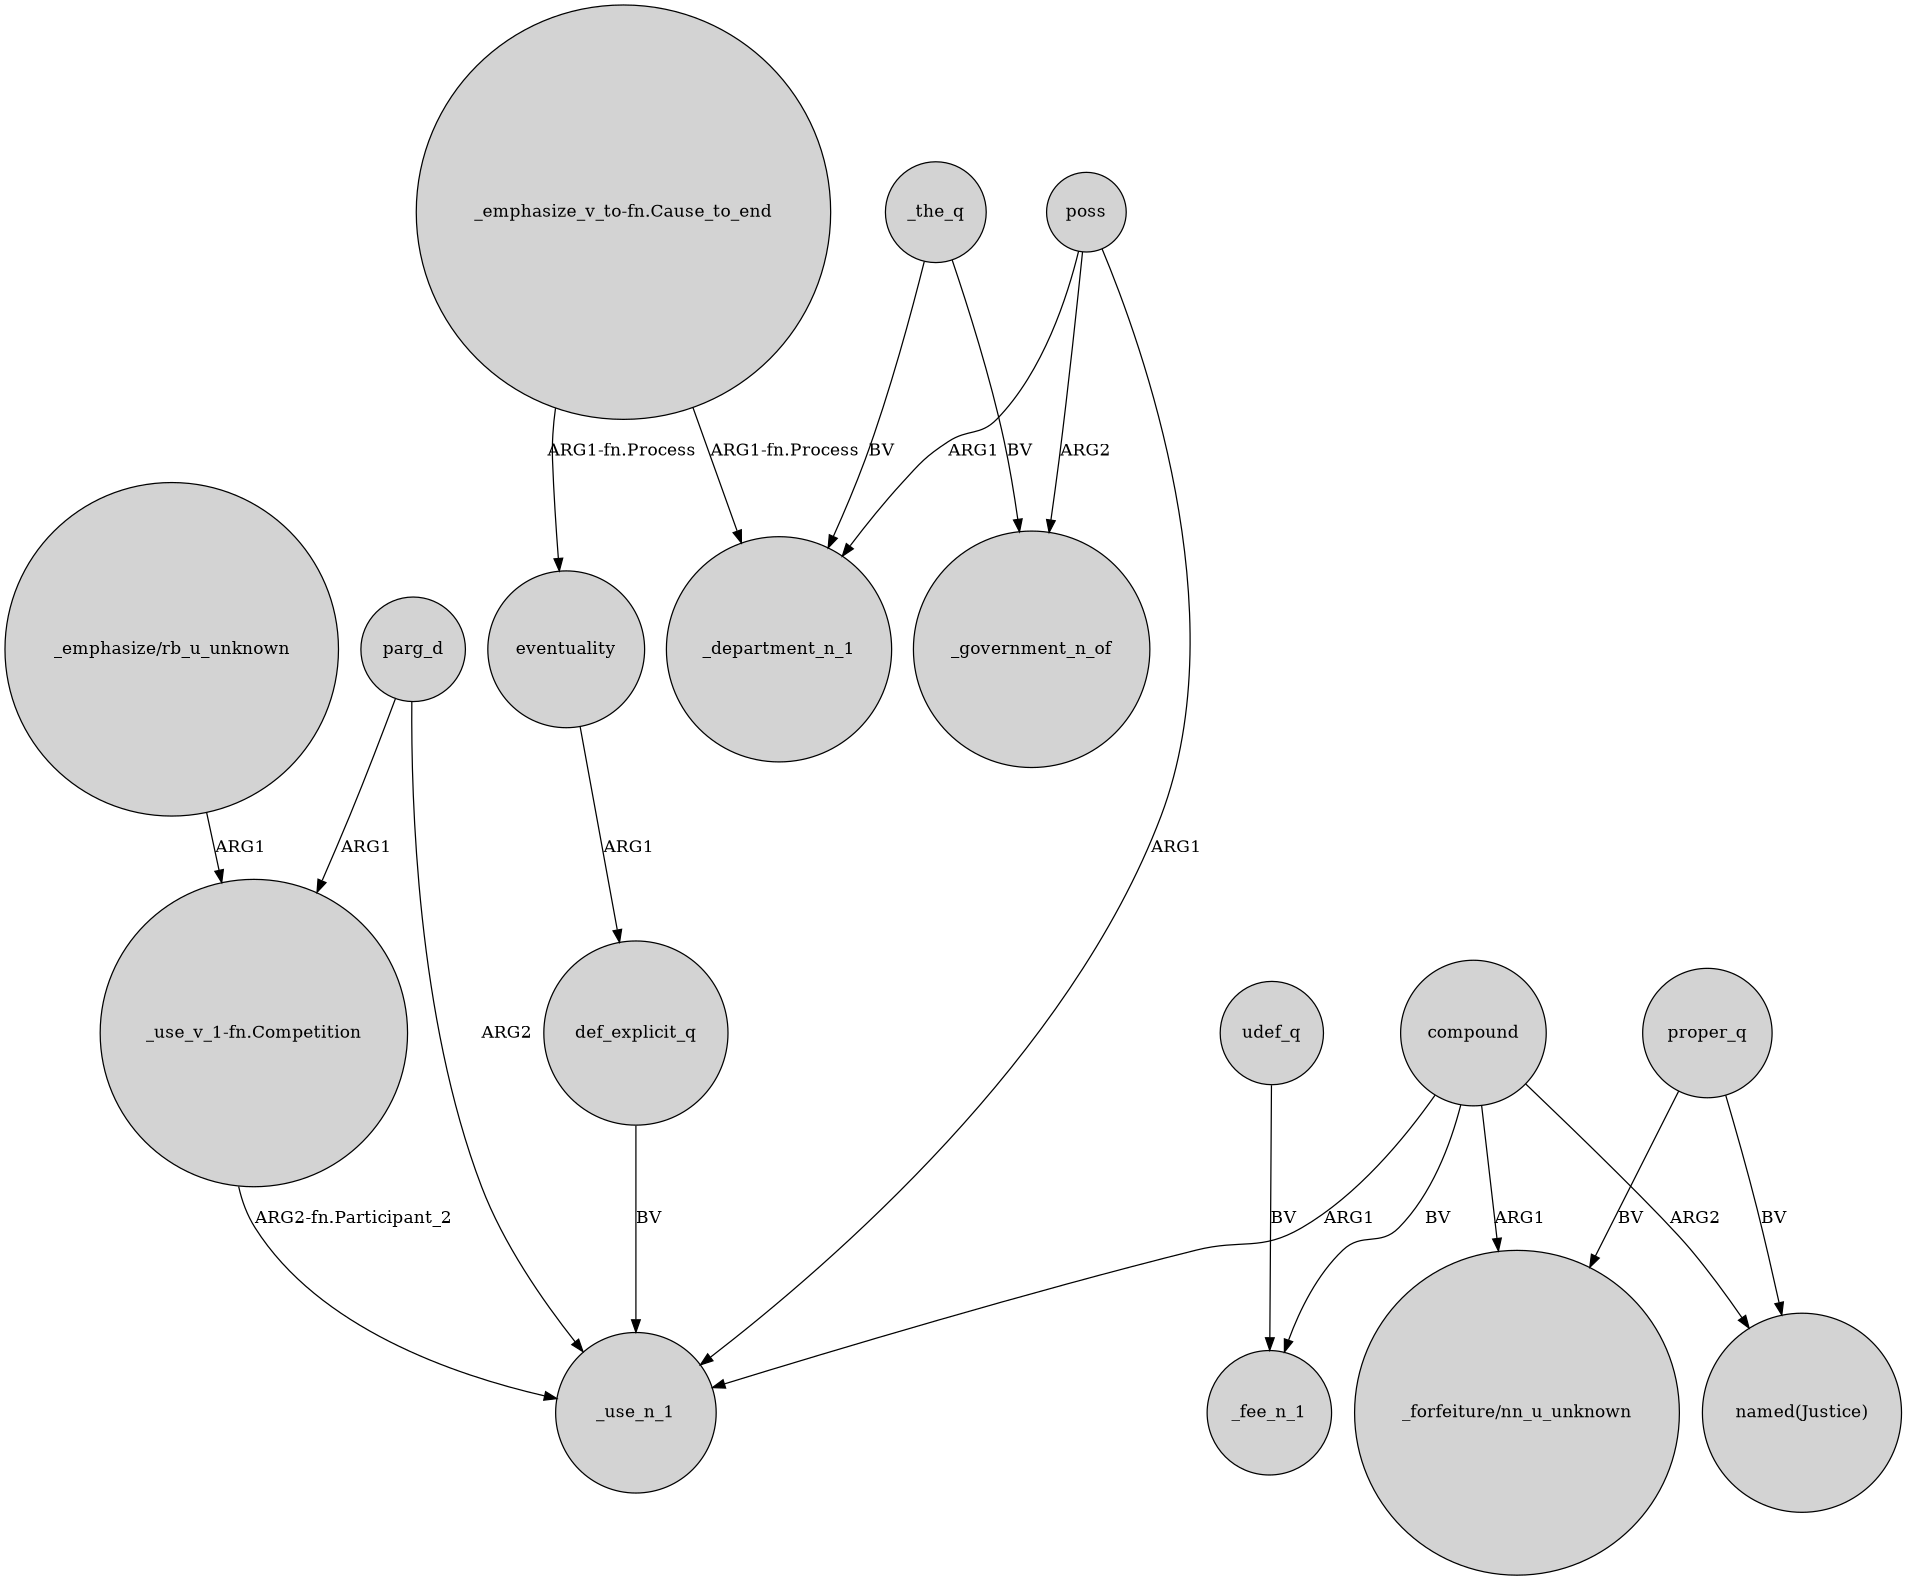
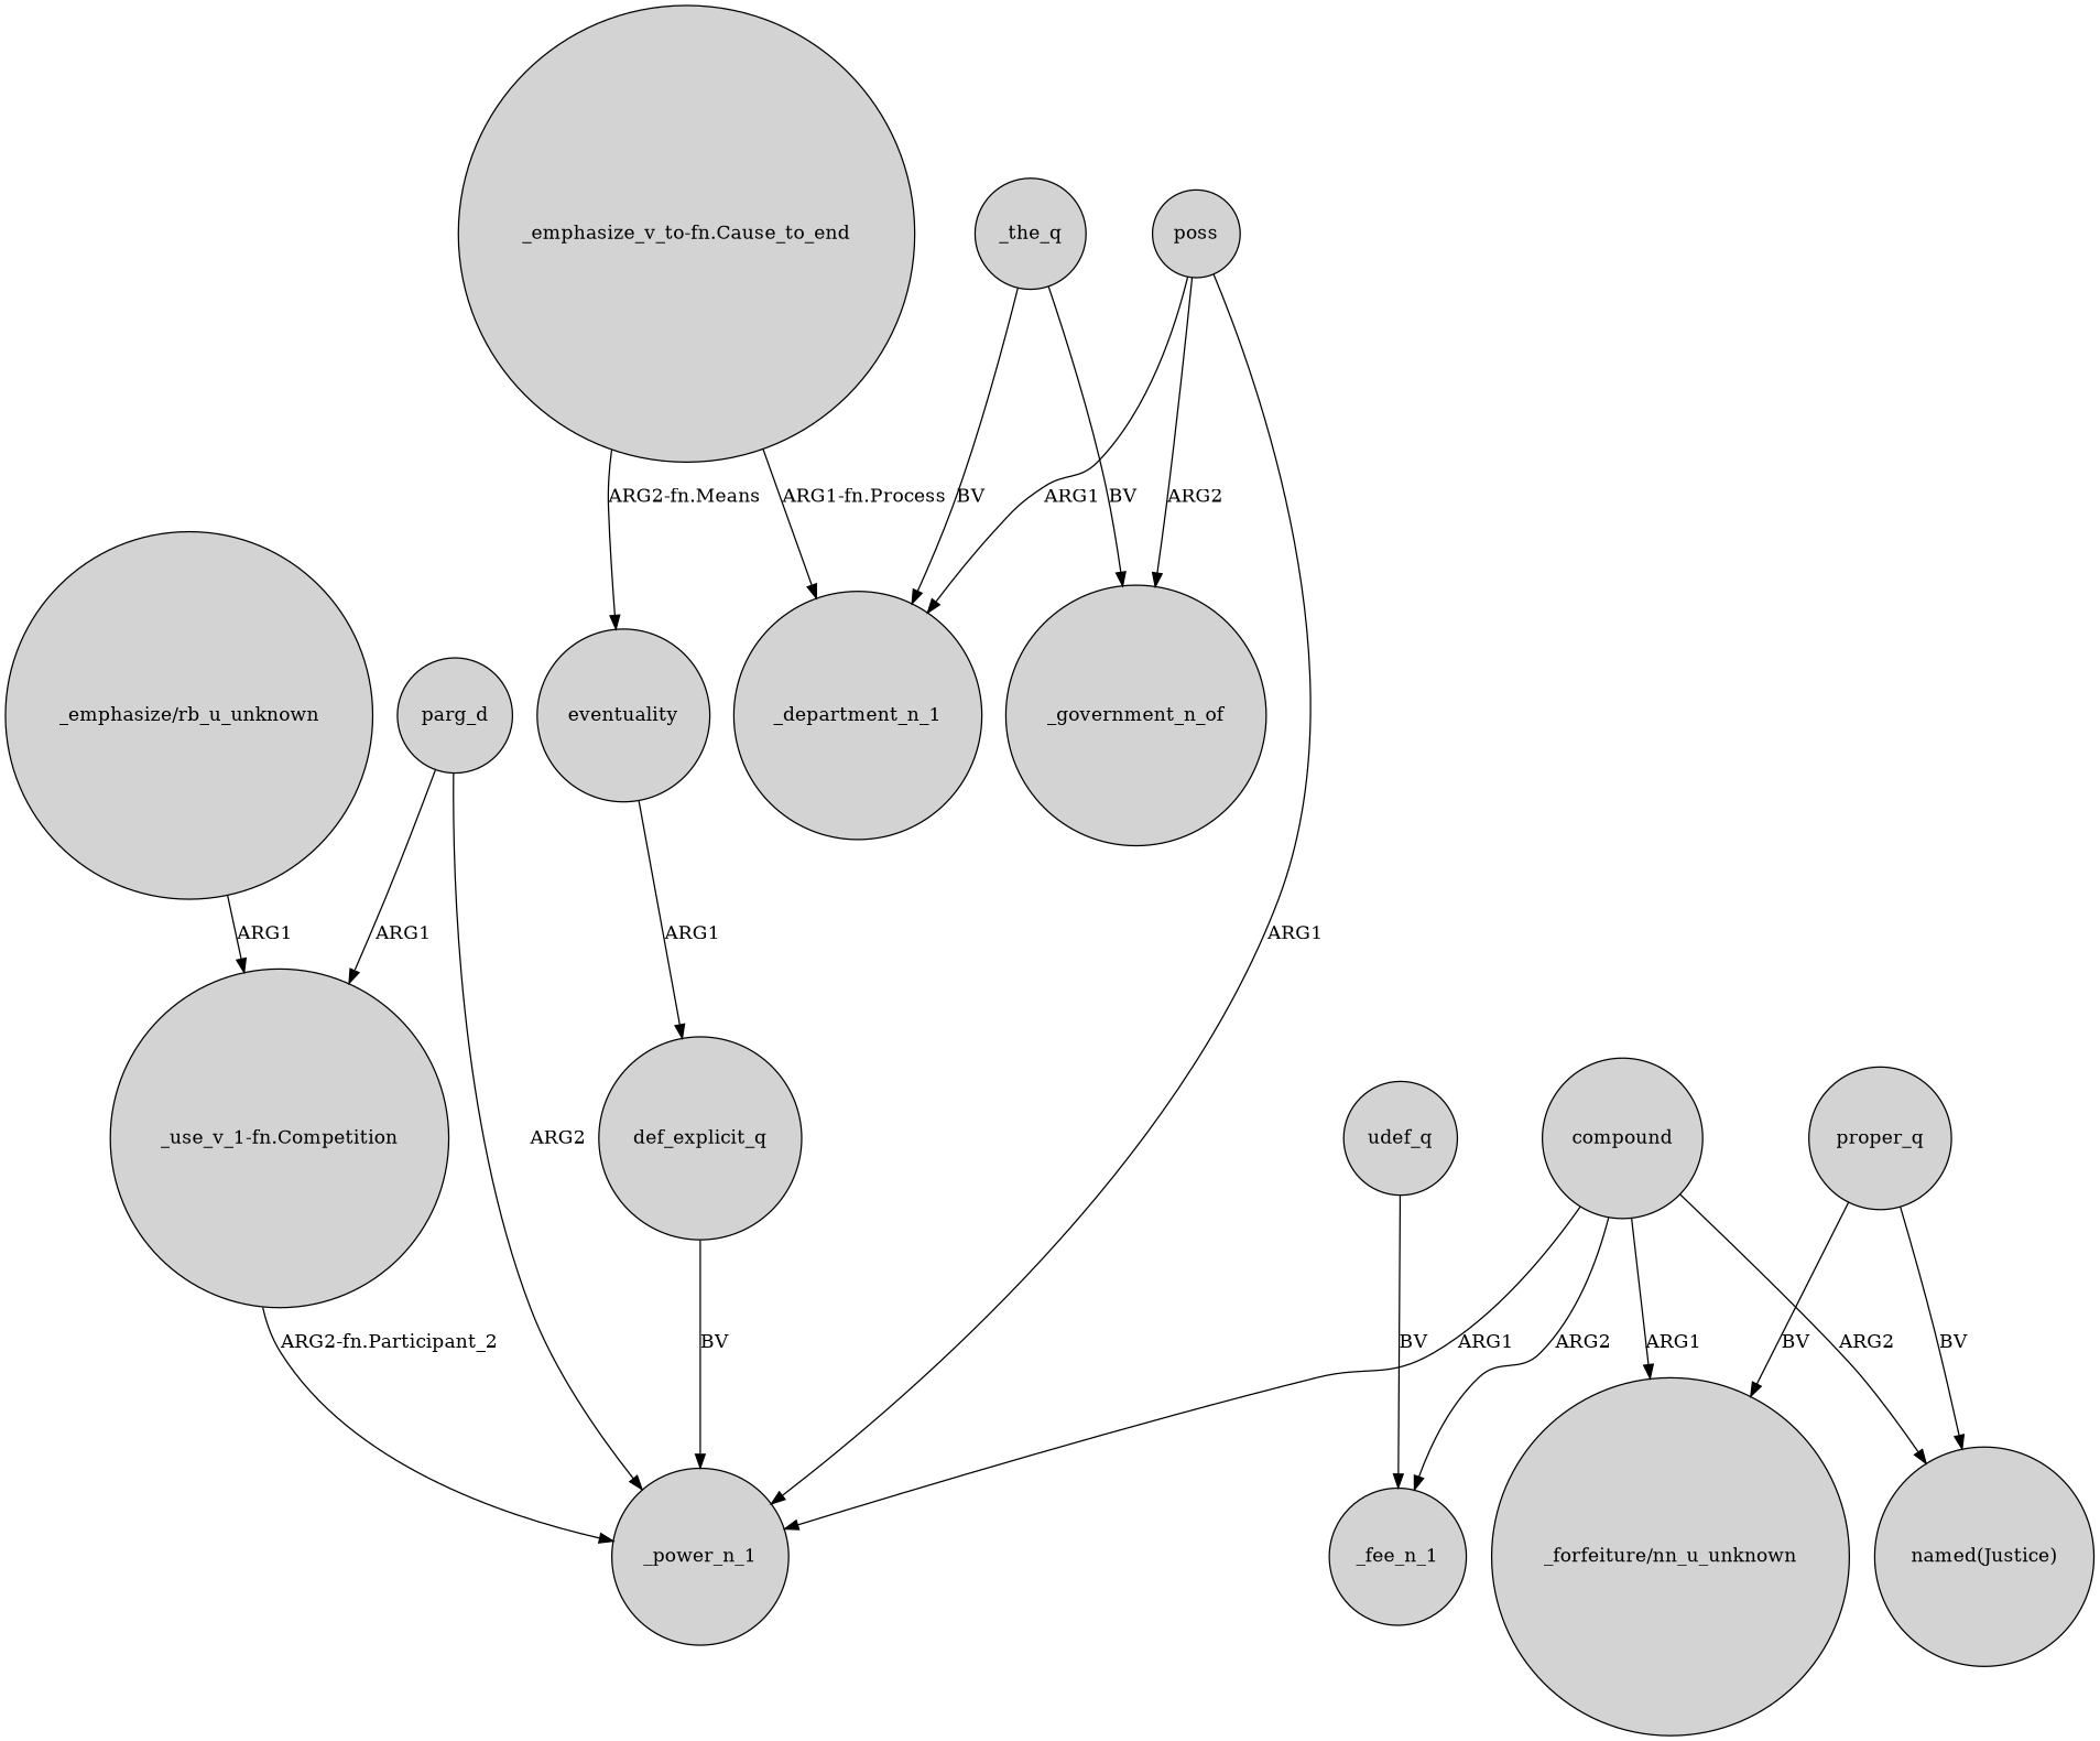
  digraph {
    node [shape=circle style=filled]
    "_emphasize_v_to-fn.Cause_to_end"
    _department_n_1
    eventuality
    def_explicit_q
    udef_q
    _fee_n_1
-   _power_n_1 [label=_use_n_1]
+   _power_n_1
    n8 [label="_emphasize/rb_u_unknown"]
    "_use_v_1-fn.Competition"
    compound
    "_forfeiture/nn_u_unknown"
    "named(Justice)"
    poss
    _government_n_of
    parg_d
    _the_q
    proper_q
    "_emphasize_v_to-fn.Cause_to_end" -> _department_n_1 [label="ARG1-fn.Process"]
-   "_emphasize_v_to-fn.Cause_to_end" -> eventuality [label="ARG1-fn.Process"]
+   "_emphasize_v_to-fn.Cause_to_end" -> eventuality [label="ARG2-fn.Means"]
    eventuality -> def_explicit_q [label=ARG1]
    def_explicit_q -> _power_n_1 [label=BV]
    udef_q -> _fee_n_1 [label=BV]
    n8 -> "_use_v_1-fn.Competition" [label=ARG1]
    "_use_v_1-fn.Competition" -> _power_n_1 [label="ARG2-fn.Participant_2"]
-   compound -> _fee_n_1 [label=BV]
+   compound -> _fee_n_1 [label=ARG2]
    compound -> _power_n_1 [label=ARG1]
    compound -> "_forfeiture/nn_u_unknown" [label=ARG1]
    compound -> "named(Justice)" [label=ARG2]
    poss -> _department_n_1 [label=ARG1]
    poss -> _power_n_1 [label=ARG1]
    poss -> _government_n_of [label=ARG2]
    parg_d -> _power_n_1 [label=ARG2]
    parg_d -> "_use_v_1-fn.Competition" [label=ARG1]
    _the_q -> _department_n_1 [label=BV]
    _the_q -> _government_n_of [label=BV]
    proper_q -> "_forfeiture/nn_u_unknown" [label=BV]
    proper_q -> "named(Justice)" [label=BV]
  }
